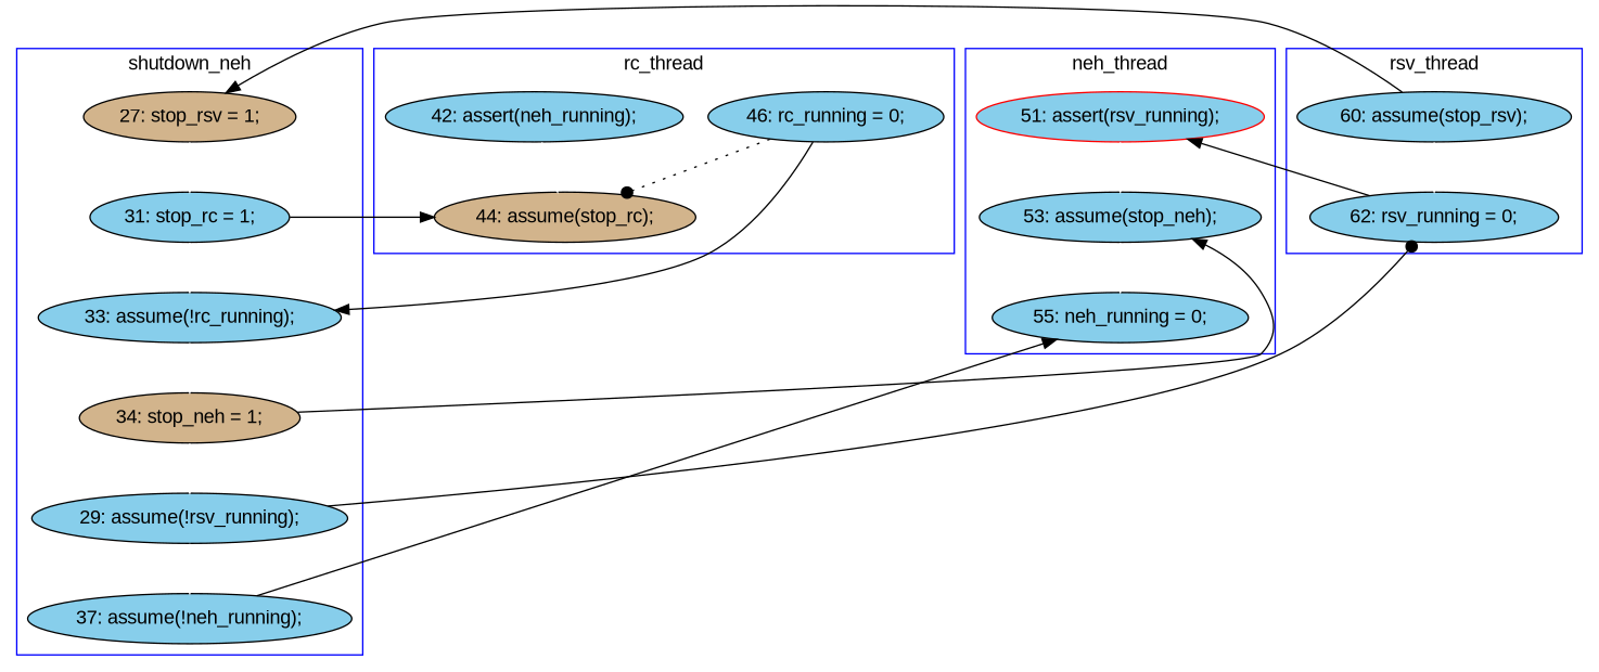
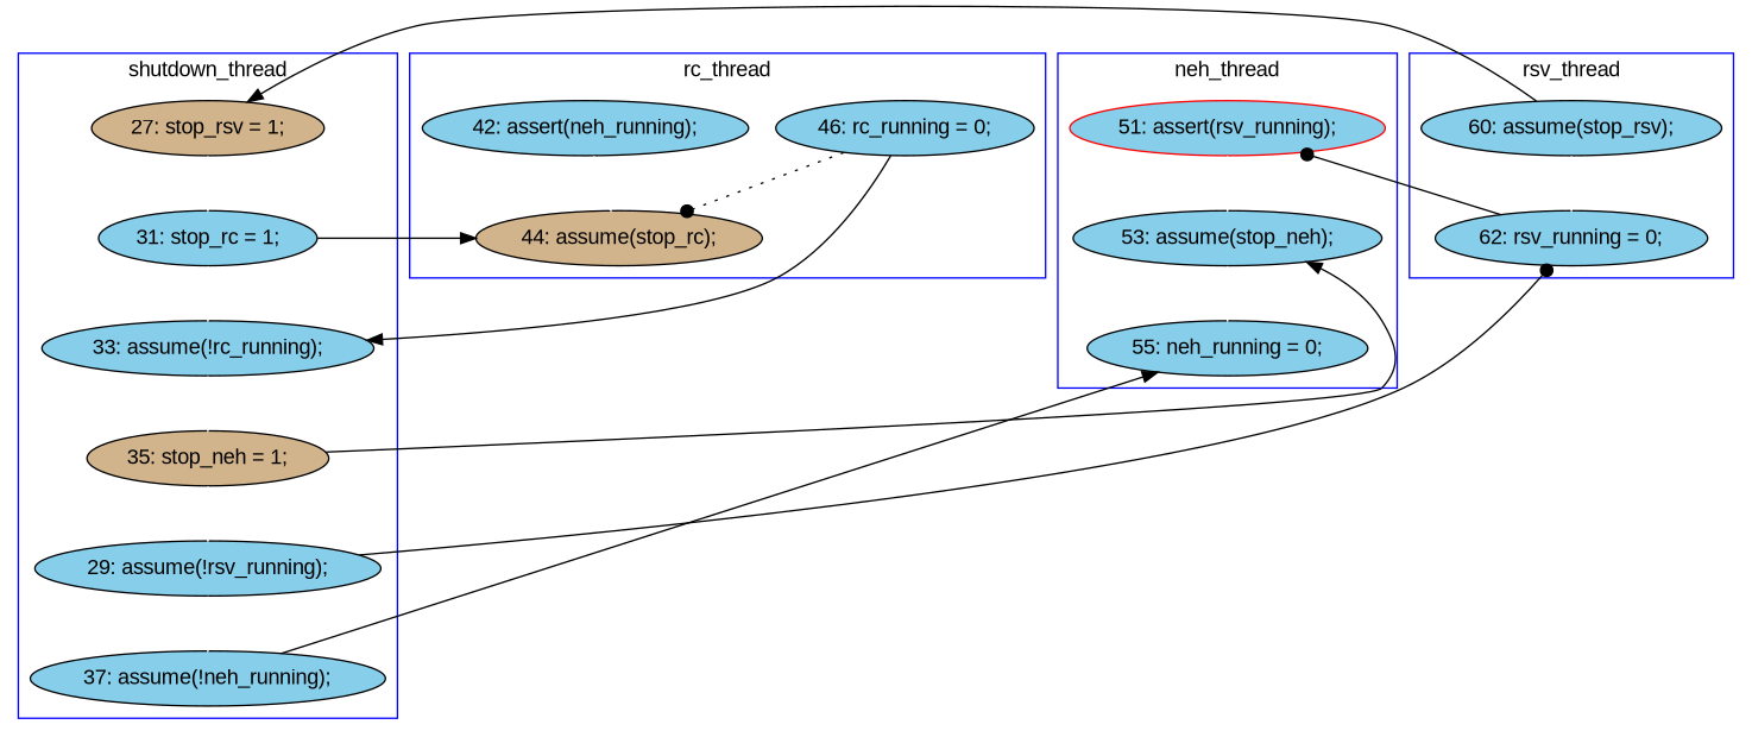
  digraph {
    fontname="Liberation Sans"
    node [fillcolor=skyblue fontname="Liberation Sans" style=filled]
    edge [color=white fontname="Liberation Sans" style=solid]
    n1 [label="62: rsv_running = 0;"]
    n2 [label="60: assume(stop_rsv);"]
    n3 [color=red label="51: assert(rsv_running);"]
    n4 [label="53: assume(stop_neh);"]
    n5 [label="55: neh_running = 0;"]
-   n6 [fillcolor=tan label="34: stop_neh = 1;"]
+   n6 [fillcolor=tan label="35: stop_neh = 1;"]
    n7 [label="29: assume(!rsv_running);"]
    n8 [label="33: assume(!rc_running);"]
    n9 [label="31: stop_rc = 1;"]
    n10 [label="37: assume(!neh_running);"]
    n11 [fillcolor=tan label="27: stop_rsv = 1;"]
    n12 [fillcolor=tan label="44: assume(stop_rc);"]
    n13 [label="46: rc_running = 0;"]
    n14 [label="42: assert(neh_running);"]
    subgraph cluster_1 {
      color=blue
      label=rsv_thread
      n1
      n2
    }
    subgraph cluster_2 {
      color=blue
      label=neh_thread
      n3
      n4
      n5
    }
    subgraph cluster_3 {
      color=blue
-     label=shutdown_neh
+     label=shutdown_thread
      n6
      n7
      n8
      n9
      n10
      n11
    }
    subgraph cluster_4 {
      color=blue
      label=rc_thread
      n12
      n13
      n14
    }
-   n1 -> n3 [arrowhead=normal color=black constraint=false]
+   n1 -> n3 [arrowhead=dot color=black constraint=false]
    n2 -> n1
    n2 -> n11 [arrowhead=normal color=black constraint=false]
    n3 -> n4
    n4 -> n5
    n6 -> n4 [arrowhead=normal color=black constraint=false]
    n6 -> n7
    n7 -> n1 [arrowhead=dot color=black constraint=false]
    n7 -> n10
    n8 -> n6
    n9 -> n8
    n9 -> n12 [arrowhead=normal color=black constraint=false]
    n10 -> n5 [arrowhead=normal color=black constraint=false]
    n11 -> n9
    n13 -> n8 [arrowhead=normal color=black constraint=false]
    n13 -> n12 [arrowhead=dot color=black style=dotted]
    n14 -> n12
  }
